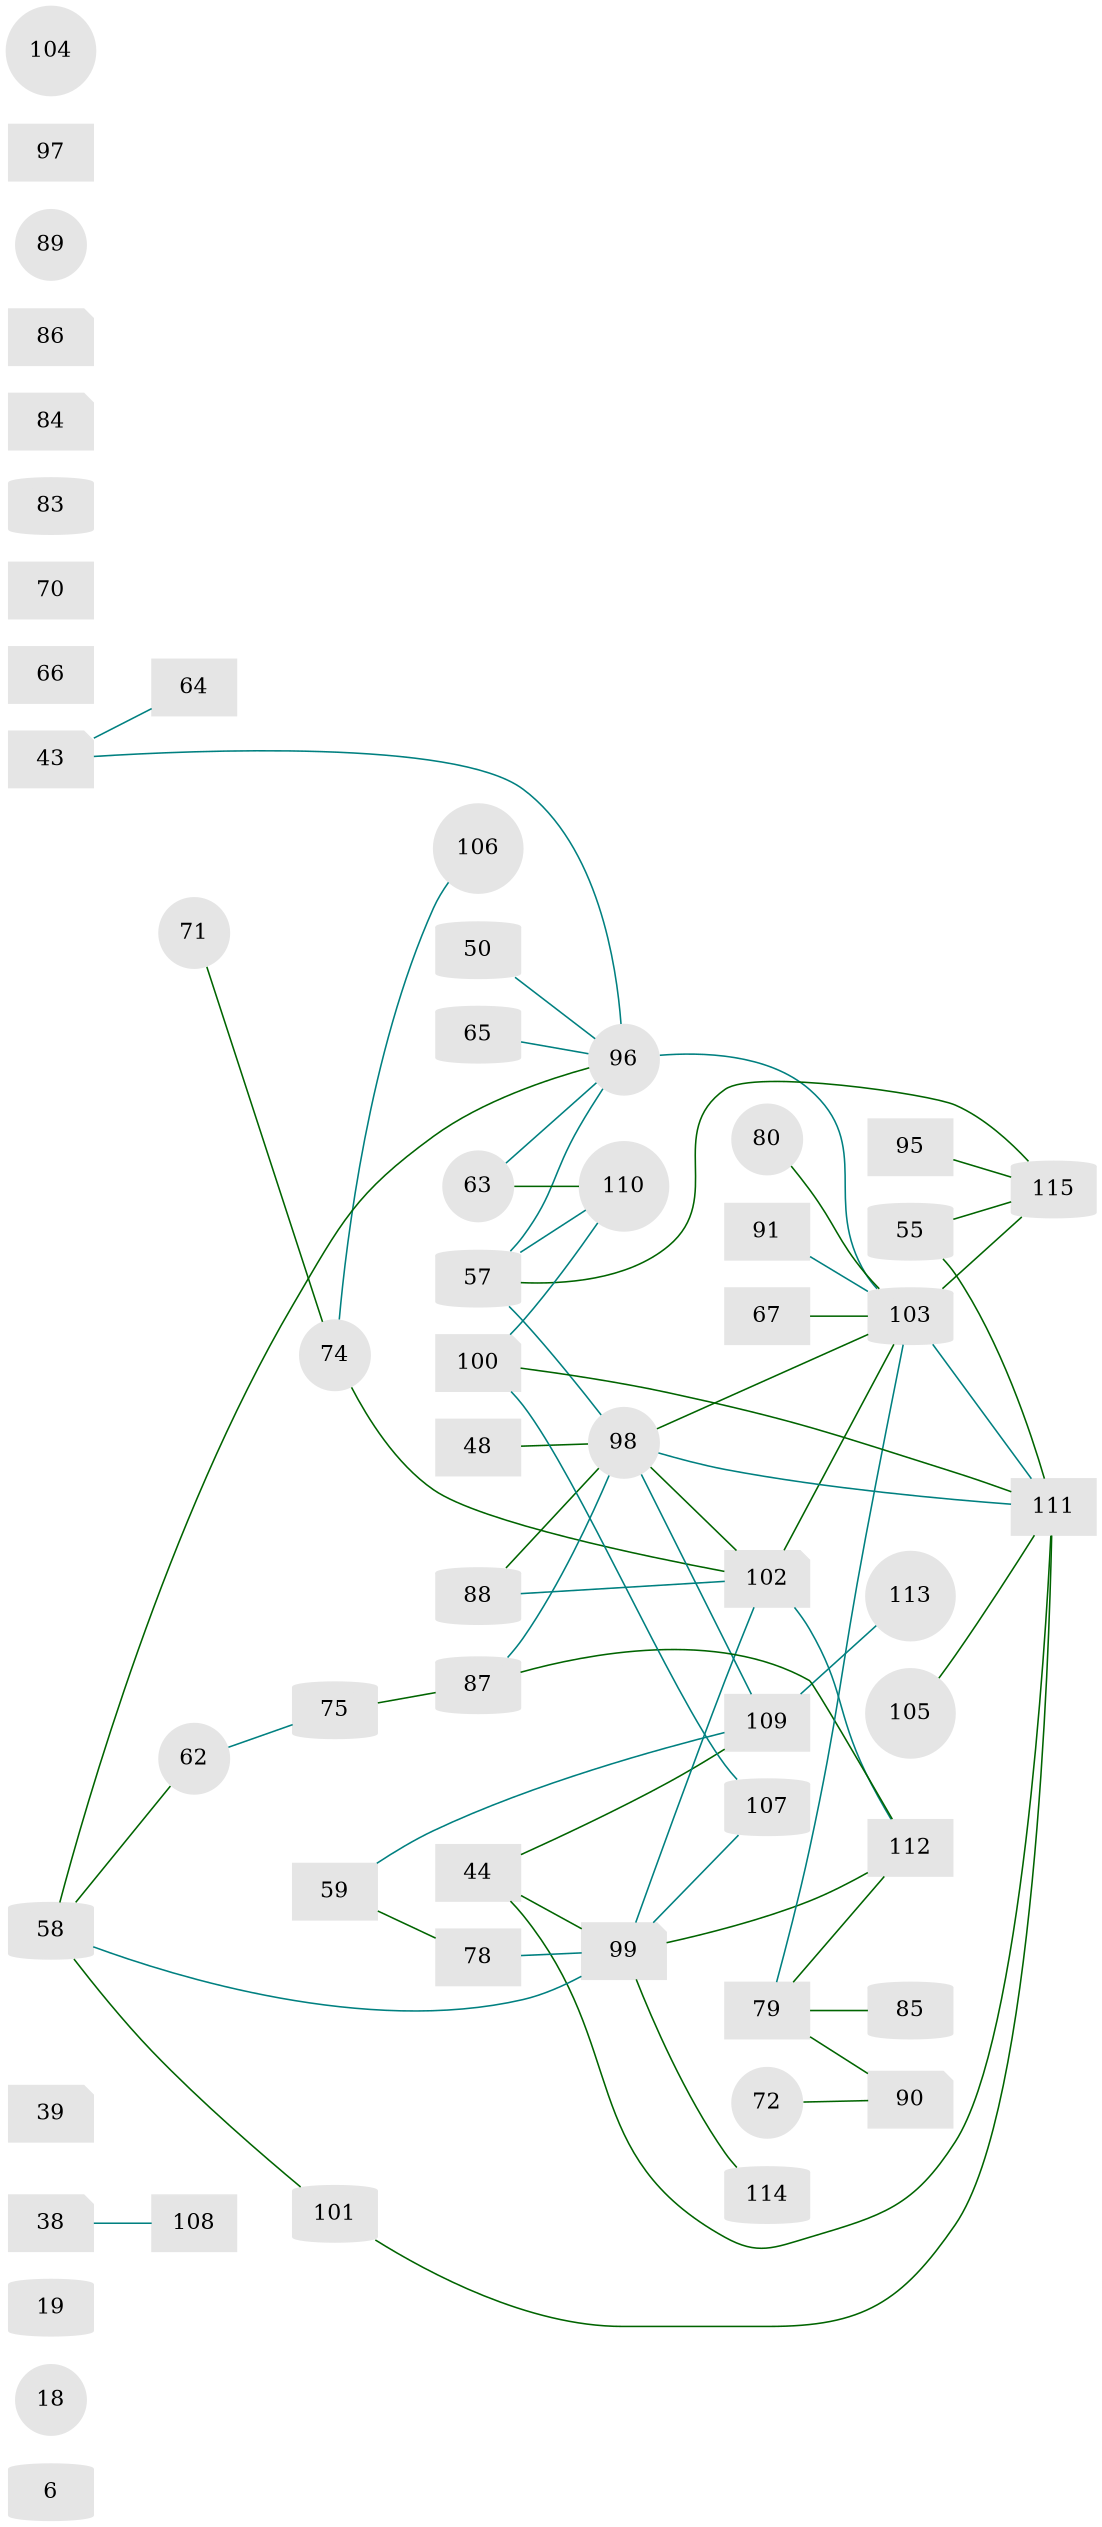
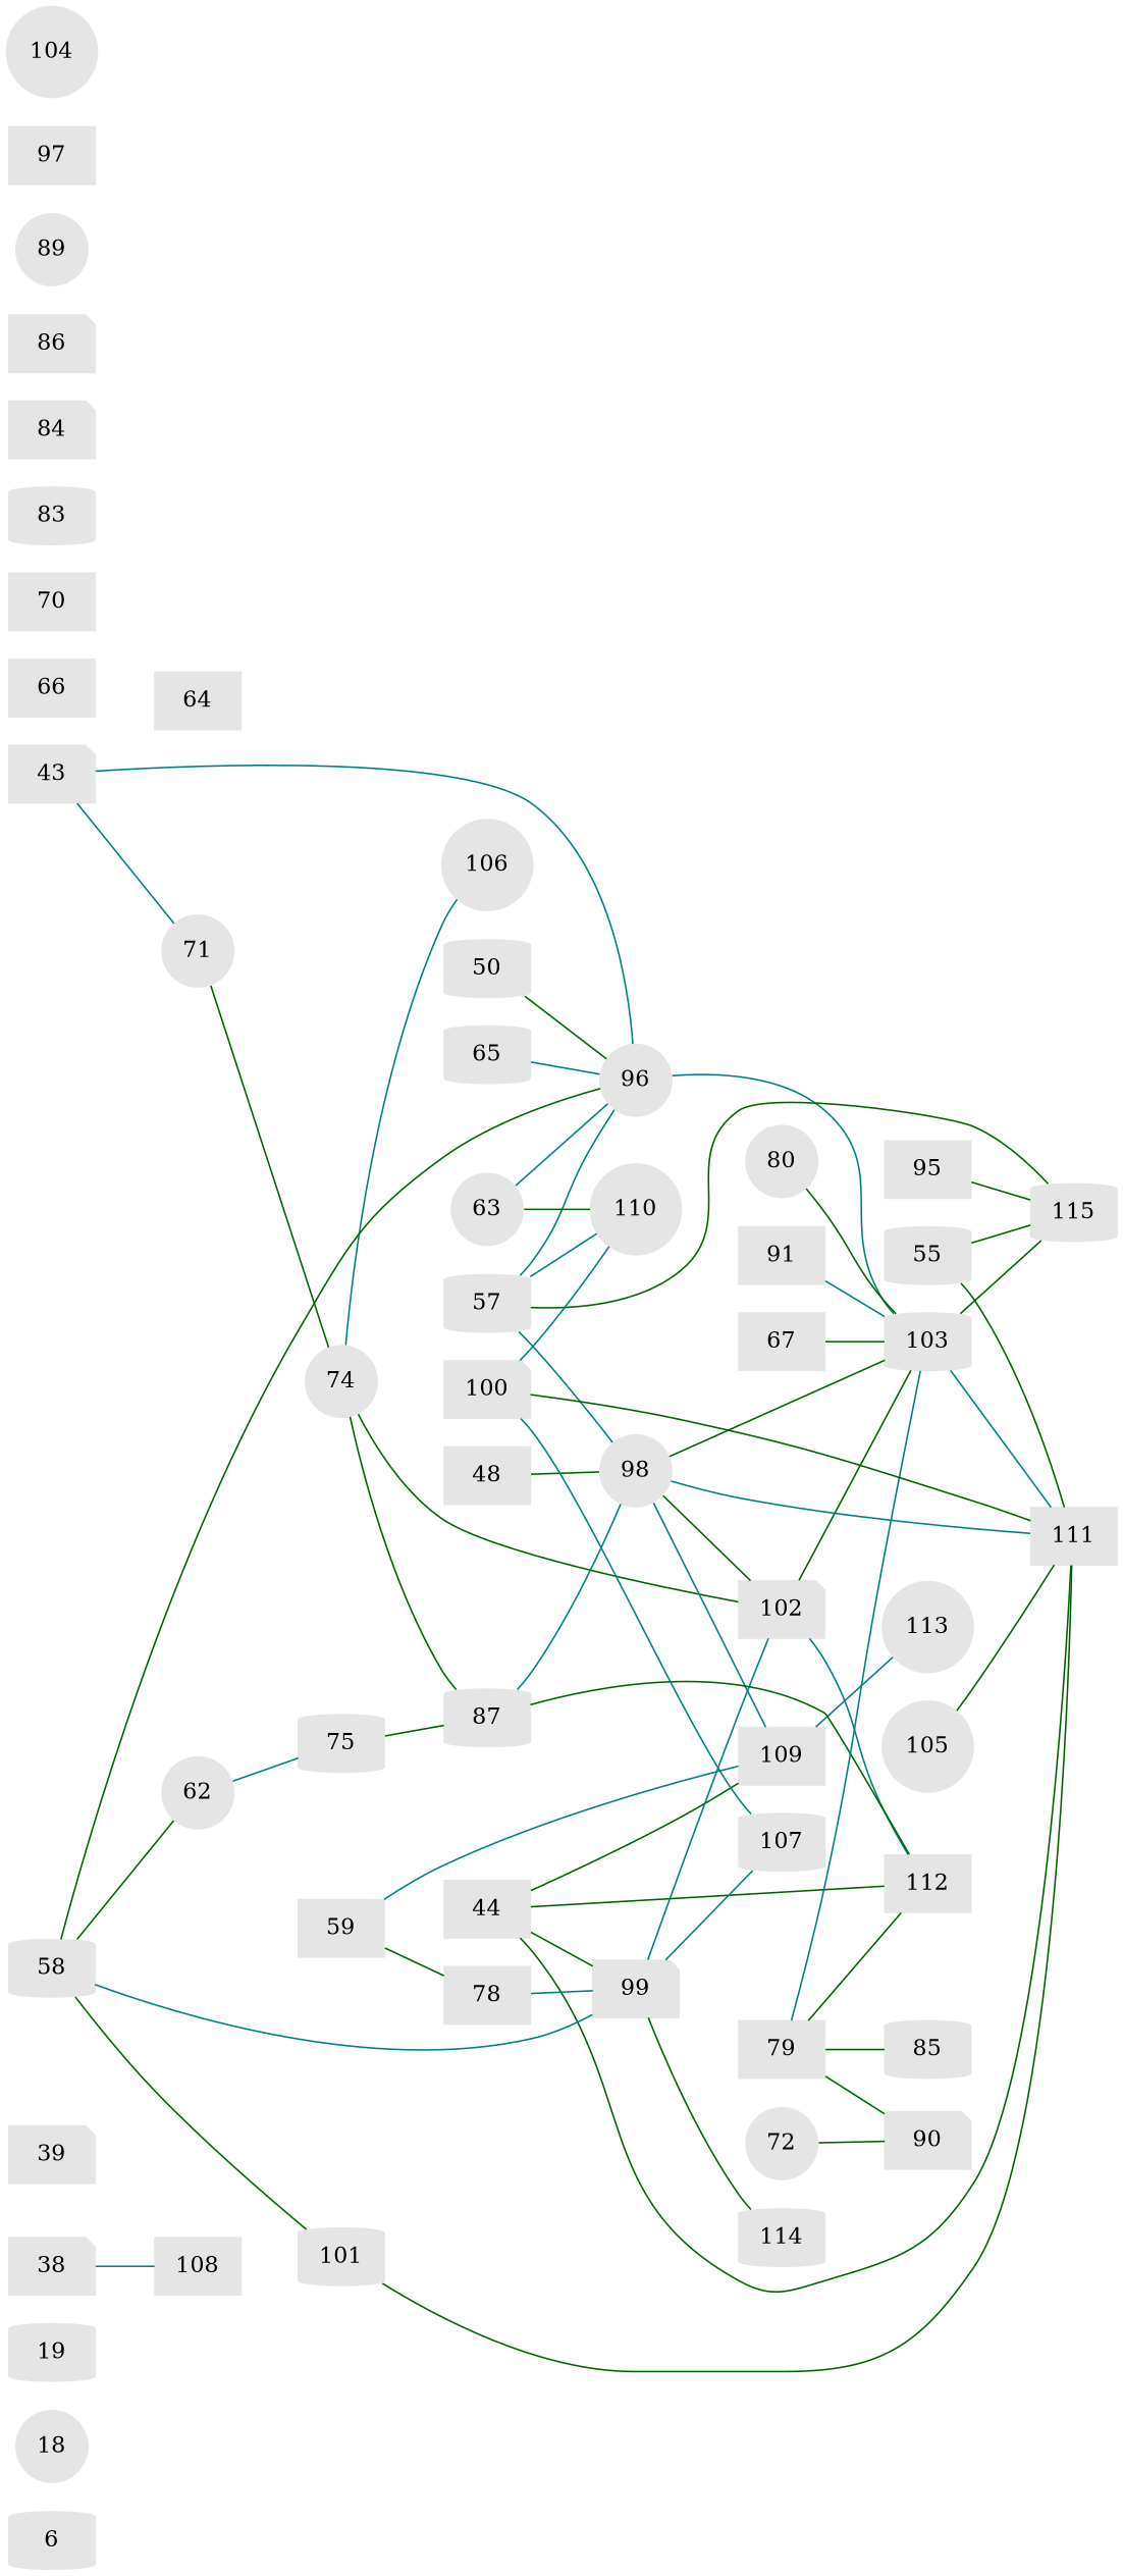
  graph {
    rankdir=LR
    node [color=gray90 shape=cylinder style=filled]
    edge [color=darkgreen]
    6
    18 [shape=circle]
    19
    38 [shape=note]
    108 [shape=box]
    39 [shape=note]
    43 [shape=note]
    71 [shape=circle]
    96 [shape=circle super="+7"]
    74 [shape=circle]
    103 [super="+68+27+81"]
    44 [shape=box super="+5+20"]
    99 [shape=note super="+32"]
    109 [shape=box super="+34"]
    111 [shape=box super="+14+56"]
    112 [shape=box super="+37+35+60"]
    102 [shape=note super="+45+94+76+77"]
    107 [super="+41+51"]
    114
    113 [shape=circle]
    98 [shape=circle super="+21+36+69+93"]
    48 [shape=box]
    50
    55
    115
    57
    110 [shape=circle]
    58 [super="+23"]
    62 [shape=circle]
    101
    75
    59 [shape=box super="+9+47+49"]
    78 [shape=box]
    87 [super="+42+28"]
    63 [shape=circle super="+54"]
    64 [shape=box]
    65
    66 [shape=box super="+2"]
    67 [shape=box]
    70 [shape=box]
    106 [shape=circle]
    72 [shape=circle]
    90 [shape=note]
    85 [super="+25"]
    79 [shape=box]
    80 [shape=circle super="+30"]
    83
    84 [shape=note]
    86 [shape=note]
-   88
    89 [shape=circle]
    91 [shape=box]
    95 [shape=box]
    97 [shape=box super="+17"]
    100 [shape=note super="+52"]
    104 [shape=circle]
    105 [shape=circle]
    38 -- 108 [color=teal]
-   43 -- 64 [color=teal]
+   43 -- 71 [color=teal]
    43 -- 96 [color=teal]
    71 -- 74
    96 -- 103 [color=teal weight=2]
    74 -- 102
+   74 -- 87
    74 -- 106 [color=teal]
    103 -- 111 [color=teal]
    103 -- 115
    44 -- 99 [weight=2]
    44 -- 109
    44 -- 111 [weight=2]
-   99 -- 112
+   44 -- 112
    99 -- 102 [color=teal]
    99 -- 107 [color=teal]
    99 -- 114
    109 -- 113 [color=teal]
    102 -- 103
    102 -- 112 [color=teal weight=2]
    98 -- 103
    98 -- 109 [color=teal]
    98 -- 111 [color=teal weight=3]
    98 -- 102
    48 -- 98
-   50 -- 96 [color=teal]
+   50 -- 96
    55 -- 111
    55 -- 115
    57 -- 96 [color=teal]
    57 -- 98 [color=teal]
    57 -- 115
    57 -- 110 [color=teal]
    58 -- 96
    58 -- 99 [color=teal]
    58 -- 62
    58 -- 101
    62 -- 75 [color=teal]
    101 -- 111
    75 -- 87
    59 -- 109 [color=teal]
    59 -- 78
    78 -- 99 [color=teal]
    87 -- 112
    87 -- 98 [color=teal]
    63 -- 96 [color=teal]
    63 -- 110
    65 -- 96 [color=teal]
    67 -- 103
    72 -- 90
    79 -- 103 [color=teal]
    79 -- 112
    79 -- 90
    79 -- 85
    80 -- 103
-   88 -- 102 [color=teal]
-   88 -- 98
    91 -- 103 [color=teal]
    95 -- 115
    100 -- 111
    100 -- 107 [color=teal]
    100 -- 110 [color=teal weight=2]
    105 -- 111 [weight=2]
  }
